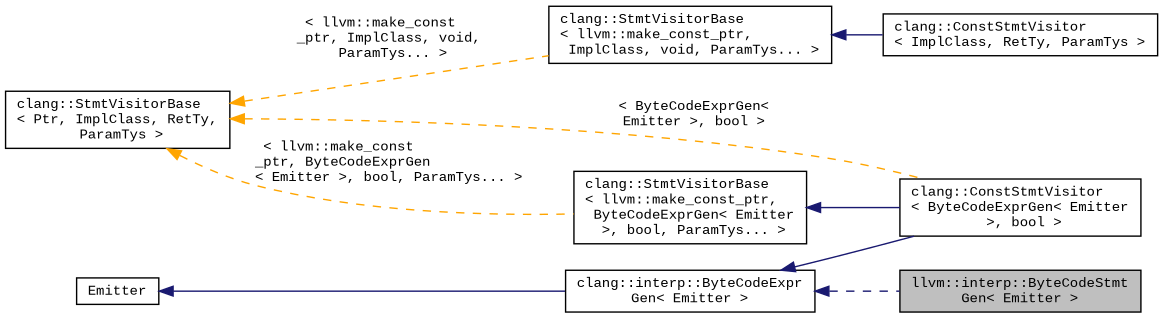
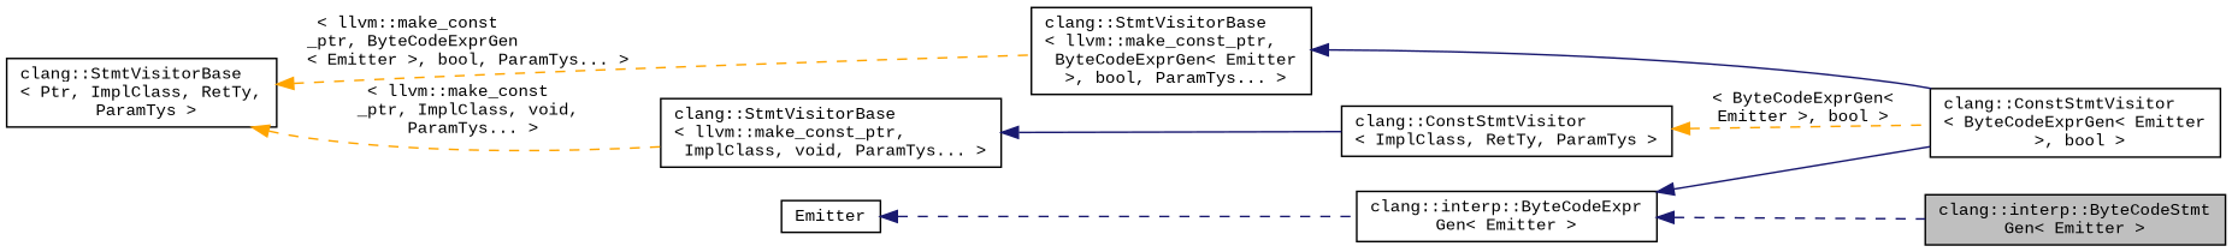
  digraph {
    fontname="Liberation Mono"
    rankdir=LR
    node [color=black fontname="Liberation Mono" fontsize=10 shape=record]
    edge [color=midnightblue dir=back fontname="Liberation Mono" fontsize=10 labelfontname=Helvetica labelfontsize=10 style=dashed]
-   n1 [fillcolor=grey75 fontcolor=black height=0.2 label="llvm::interp::ByteCodeStmt\lGen\< Emitter \>" style=filled width=0.4]
+   n1 [fillcolor=grey75 fontcolor=black height=0.2 label="clang::interp::ByteCodeStmt\lGen\< Emitter \>" style=filled width=0.4]
    n2 [height=0.2 label="clang::interp::ByteCodeExpr\lGen\< Emitter \>" width=0.4]
    n3 [height=0.2 label="clang::ConstStmtVisitor\l\< ByteCodeExprGen\< Emitter\l \>, bool \>" width=0.4]
    n4 [height=0.2 label="clang::StmtVisitorBase\l\< llvm::make_const_ptr,\l ByteCodeExprGen\< Emitter\l \>, bool, ParamTys... \>" width=0.4]
    n5 [height=0.2 label="clang::StmtVisitorBase\l\< Ptr, ImplClass, RetTy,\l ParamTys \>" width=0.4]
    n6 [height=0.2 label="clang::StmtVisitorBase\l\< llvm::make_const_ptr,\l ImplClass, void, ParamTys... \>" width=0.4]
    n7 [height=0.2 label="clang::ConstStmtVisitor\l\< ImplClass, RetTy, ParamTys \>" width=0.4]
    n8 [height=0.2 label=Emitter width=0.4]
    n2 -> n1
    n2 -> n3 [style=solid]
    n4 -> n3 [style=solid]
    n5 -> n4 [color=orange label=" \< llvm::make_const\l_ptr, ByteCodeExprGen\l\< Emitter \>, bool, ParamTys... \>"]
    n5 -> n6 [color=orange label=" \< llvm::make_const\l_ptr, ImplClass, void,\l ParamTys... \>"]
    n6 -> n7 [style=solid]
-   n5 -> n3 [color=orange label=" \< ByteCodeExprGen\<\l Emitter \>, bool \>"]
-   n8 -> n2 [style=solid]
+   n7 -> n3 [color=orange label=" \< ByteCodeExprGen\<\l Emitter \>, bool \>"]
+   n8 -> n2
  }
